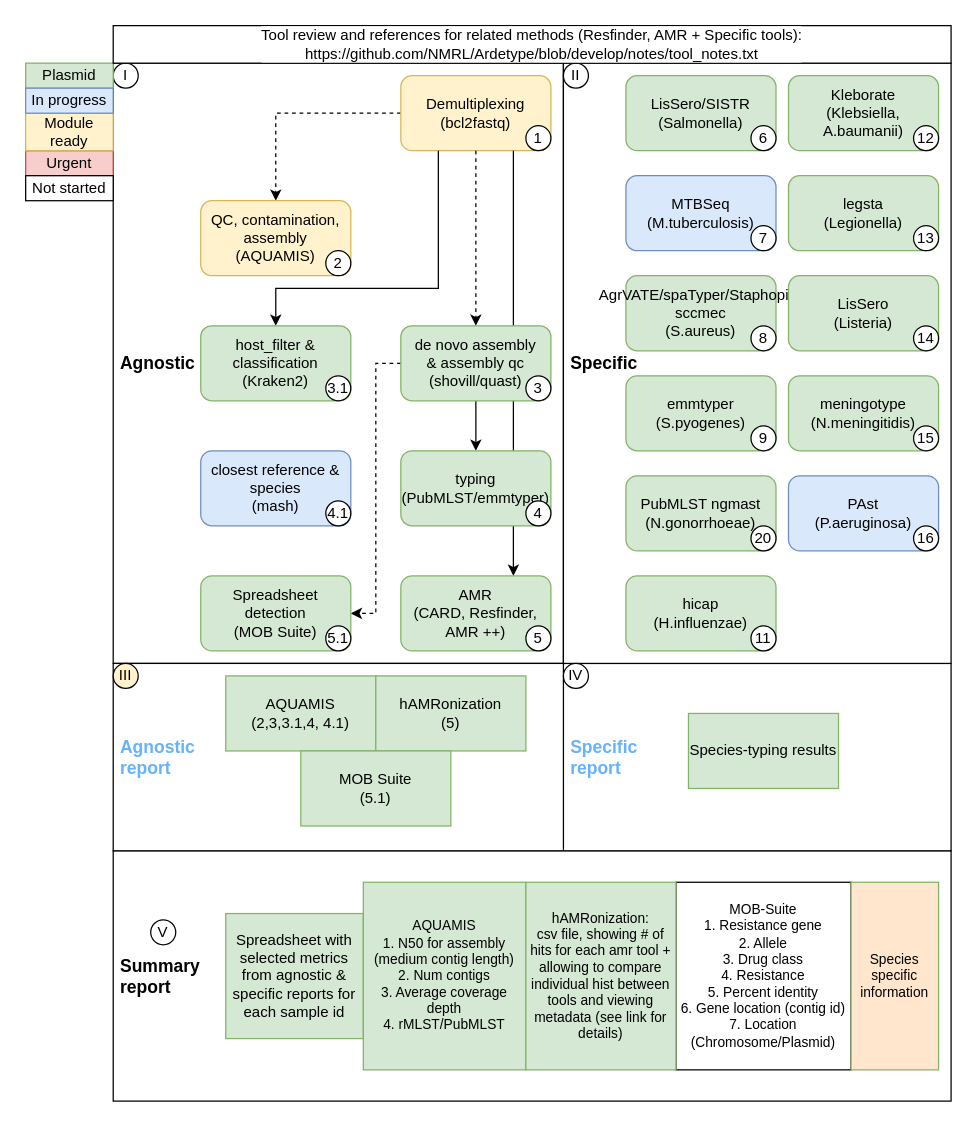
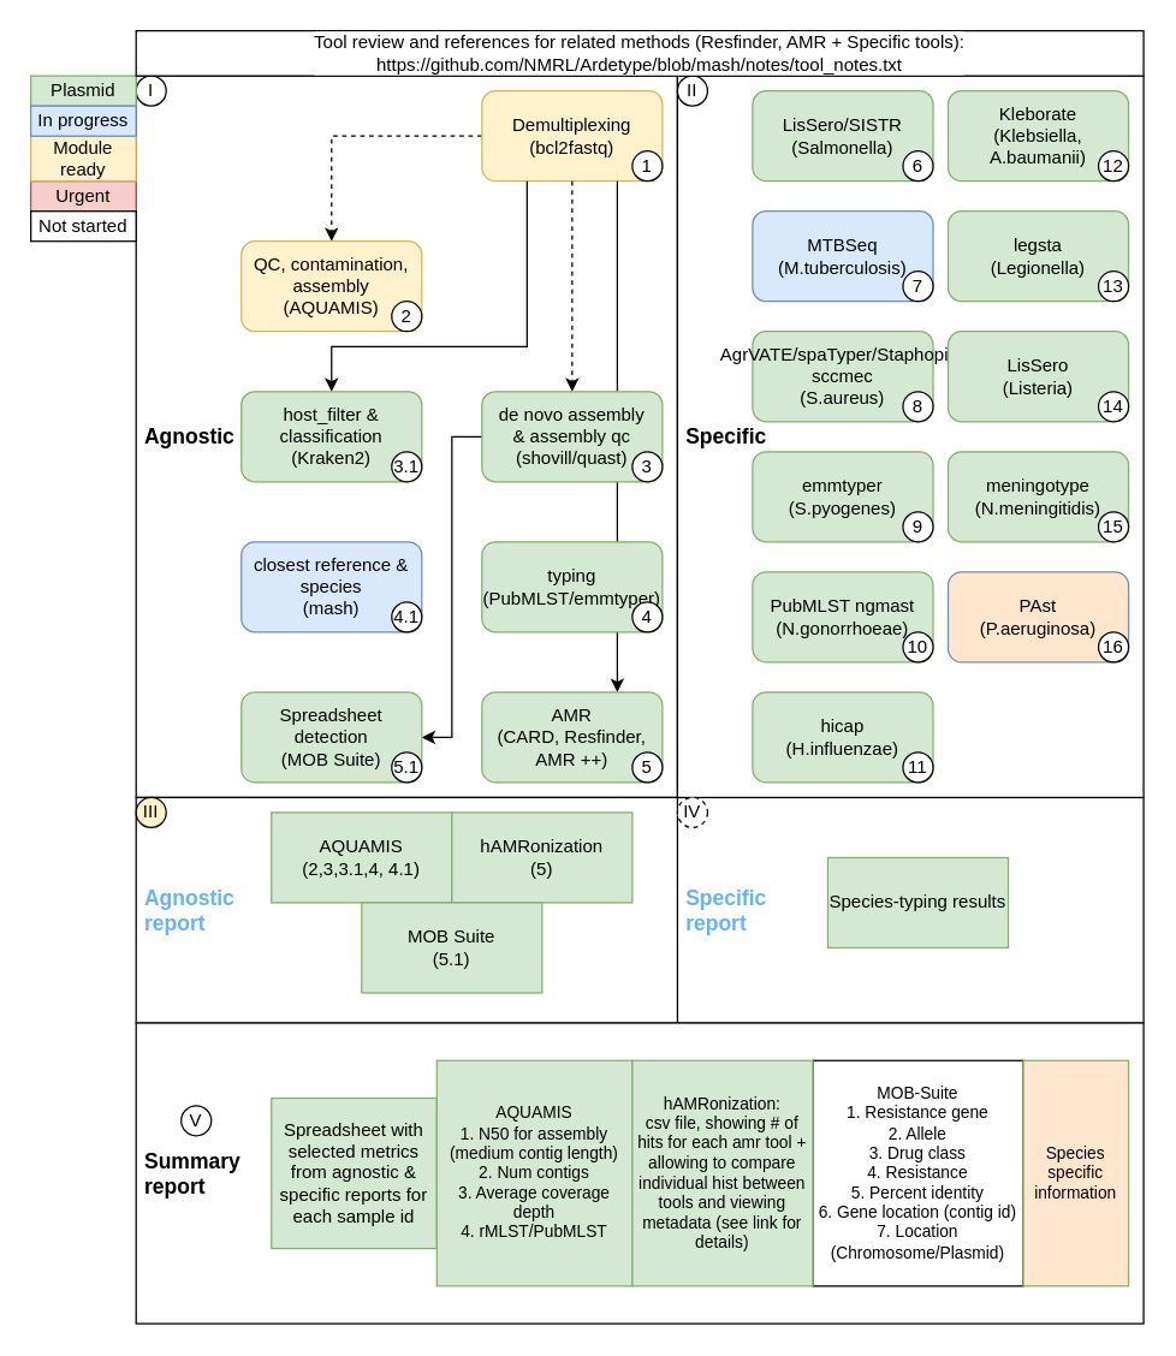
  <mxCell id="0" />
  <mxCell id="1" parent="0" />
  <mxCell id="2" value="&lt;div style=&quot;font-size: 14px;&quot;&gt;&lt;font style=&quot;font-size: 14px;&quot;&gt;&lt;b&gt;&lt;font style=&quot;font-size: 14px;&quot; color=&quot;#66B2FF&quot;&gt;&amp;nbsp;Specific&lt;/font&gt;&lt;/b&gt;&lt;/font&gt;&lt;/div&gt;&lt;div style=&quot;font-size: 14px;&quot;&gt;&lt;font style=&quot;font-size: 14px;&quot;&gt;&lt;b&gt;&lt;font style=&quot;font-size: 14px;&quot; color=&quot;#66B2FF&quot;&gt;&amp;nbsp;report&lt;br&gt;&lt;/font&gt;&lt;/b&gt;&lt;/font&gt;&lt;/div&gt;" style="rounded=0;whiteSpace=wrap;html=1;align=left;" parent="1" vertex="1"><mxGeometry x="450" y="530" width="310" height="150" as="geometry" /></mxCell>
  <mxCell id="3" value="&lt;div style=&quot;font-size: 14px;&quot; align=&quot;left&quot;&gt;&lt;b&gt;&lt;font style=&quot;font-size: 14px;&quot;&gt;&amp;nbsp;Agnostic&lt;/font&gt;&lt;/b&gt;&lt;/div&gt;" style="rounded=0;whiteSpace=wrap;html=1;align=left;" parent="1" vertex="1"><mxGeometry x="90" y="50" width="360" height="480" as="geometry" /></mxCell>
  <mxCell id="4" style="edgeStyle=orthogonalEdgeStyle;rounded=0;orthogonalLoop=1;jettySize=auto;html=1;exitX=0;exitY=0.5;exitDx=0;exitDy=0;entryX=0.5;entryY=0;entryDx=0;entryDy=0;dashed=1;" parent="1" source="5" target="9" edge="1"><mxGeometry relative="1" as="geometry" /></mxCell>
  <mxCell id="5" value="&lt;div&gt;Demultiplexing&lt;/div&gt;(bcl2fastq)" style="rounded=1;whiteSpace=wrap;html=1;fillColor=#fff2cc;strokeColor=#d6b656;" parent="1" vertex="1"><mxGeometry x="320" y="60" width="120" height="60" as="geometry" /></mxCell>
  <mxCell id="6" value="" style="edgeStyle=orthogonalEdgeStyle;rounded=0;orthogonalLoop=1;jettySize=auto;html=1;exitX=0.75;exitY=1;exitDx=0;exitDy=0;entryX=0.75;entryY=0;entryDx=0;entryDy=0;" parent="1" source="5" target="14" edge="1"><mxGeometry relative="1" as="geometry"><mxPoint x="380" y="350" as="targetPoint" /></mxGeometry></mxCell>
  <mxCell id="7" style="edgeStyle=orthogonalEdgeStyle;rounded=0;orthogonalLoop=1;jettySize=auto;html=1;exitX=0.5;exitY=1;exitDx=0;exitDy=0;entryX=0.5;entryY=0;entryDx=0;entryDy=0;dashed=1;" parent="1" source="5" target="12" edge="1"><mxGeometry relative="1" as="geometry" /></mxCell>
  <mxCell id="8" style="edgeStyle=orthogonalEdgeStyle;rounded=0;orthogonalLoop=1;jettySize=auto;html=1;exitX=0.25;exitY=1;exitDx=0;exitDy=0;entryX=0.5;entryY=0;entryDx=0;entryDy=0;" parent="1" source="5" target="40" edge="1"><mxGeometry relative="1" as="geometry"><Array as="points"><mxPoint x="350" y="230" /><mxPoint x="220" y="230" /></Array></mxGeometry></mxCell>
  <mxCell id="9" value="QC, contamination, assembly&lt;br&gt;(AQUAMIS)" style="rounded=1;whiteSpace=wrap;html=1;fillColor=#fff2cc;strokeColor=#d6b656;" parent="1" vertex="1"><mxGeometry x="160" y="160" width="120" height="60" as="geometry" /></mxCell>
- <mxCell id="10" style="edgeStyle=orthogonalEdgeStyle;rounded=0;orthogonalLoop=1;jettySize=auto;html=1;exitX=0;exitY=0.5;exitDx=0;exitDy=0;entryX=1;entryY=0.5;entryDx=0;entryDy=0;dashed=1;" parent="1" source="12" target="52" edge="1"><mxGeometry relative="1" as="geometry" /></mxCell>
- <mxCell id="11" style="edgeStyle=orthogonalEdgeStyle;rounded=0;orthogonalLoop=1;jettySize=auto;html=1;entryX=0.5;entryY=0;entryDx=0;entryDy=0;fontSize=14;fontColor=#3333FF;" edge="1" parent="1" source="12" target="13"><mxGeometry relative="1" as="geometry" /></mxCell>
+ <mxCell id="10" style="edgeStyle=orthogonalEdgeStyle;rounded=0;orthogonalLoop=1;jettySize=auto;html=1;exitX=0;exitY=0.5;exitDx=0;exitDy=0;entryX=1;entryY=0.5;entryDx=0;entryDy=0;" parent="1" source="12" target="52" edge="1"><mxGeometry relative="1" as="geometry" /></mxCell>
  <mxCell id="12" value="&lt;br&gt;&lt;div&gt;de novo assembly&lt;/div&gt;&lt;div&gt;&amp;amp; assembly qc&lt;br&gt;(shovill/quast)&lt;br&gt;&lt;/div&gt;&lt;div&gt;&lt;br&gt;&lt;/div&gt;" style="rounded=1;whiteSpace=wrap;html=1;fillColor=#d5e8d4;strokeColor=#82b366;" parent="1" vertex="1"><mxGeometry x="320" y="260" width="120" height="60" as="geometry" /></mxCell>
  <mxCell id="13" value="&lt;div&gt;typing&lt;/div&gt;(PubMLST/emmtyper)" style="rounded=1;whiteSpace=wrap;html=1;fillColor=#d5e8d4;strokeColor=#82b366;" parent="1" vertex="1"><mxGeometry x="320" y="360" width="120" height="60" as="geometry" /></mxCell>
  <mxCell id="14" value="&lt;div&gt;AMR&lt;/div&gt;(CARD, Resfinder, AMR ++)" style="rounded=1;whiteSpace=wrap;html=1;fillColor=#d5e8d4;strokeColor=#82b366;" parent="1" vertex="1"><mxGeometry x="320" y="460" width="120" height="60" as="geometry" /></mxCell>
  <mxCell id="15" value="&lt;b&gt;&lt;font style=&quot;font-size: 14px;&quot;&gt;&amp;nbsp;Specific&lt;/font&gt;&lt;/b&gt;" style="rounded=0;whiteSpace=wrap;html=1;align=left;" parent="1" vertex="1"><mxGeometry x="450" y="50" width="310" height="480" as="geometry" /></mxCell>
  <mxCell id="16" value="&lt;div&gt;LisSero/SISTR&lt;br&gt;(Salmonella)&lt;br&gt;&lt;/div&gt;" style="rounded=1;whiteSpace=wrap;html=1;fillColor=#d5e8d4;strokeColor=#82b366;" parent="1" vertex="1"><mxGeometry x="500" y="60" width="120" height="60" as="geometry" /></mxCell>
  <mxCell id="17" value="&lt;div&gt;MTBSeq&lt;/div&gt;(M.tuberculosis)" style="rounded=1;whiteSpace=wrap;html=1;fillColor=#dae8fc;strokeColor=#6c8ebf;" parent="1" vertex="1"><mxGeometry x="500" y="140" width="120" height="60" as="geometry" /></mxCell>
  <mxCell id="18" value="&lt;div&gt;AgrVATE/spaTyper/Staphopia-sccmec&lt;/div&gt;&lt;div&gt;(S.aureus)&lt;br&gt;&lt;span&gt;&lt;/span&gt;&lt;/div&gt;" style="rounded=1;whiteSpace=wrap;html=1;fillColor=#d5e8d4;strokeColor=#82b366;" parent="1" vertex="1"><mxGeometry x="500" y="220" width="120" height="60" as="geometry" /></mxCell>
  <mxCell id="19" value="&lt;div&gt;emmtyper&lt;/div&gt;(S.pyogenes)" style="rounded=1;whiteSpace=wrap;html=1;fillColor=#d5e8d4;strokeColor=#82b366;" parent="1" vertex="1"><mxGeometry x="500" y="300" width="120" height="60" as="geometry" /></mxCell>
  <mxCell id="20" value="&lt;div&gt;hicap&lt;/div&gt;&lt;div&gt;(H.influenzae)&lt;br&gt;&lt;/div&gt;" style="rounded=1;whiteSpace=wrap;html=1;fillColor=#d5e8d4;strokeColor=#82b366;" parent="1" vertex="1"><mxGeometry x="500" y="460" width="120" height="60" as="geometry" /></mxCell>
  <mxCell id="21" value="&lt;div&gt;Kleborate&lt;br&gt;&lt;/div&gt;&lt;div&gt;(Klebsiella, A.baumanii)&lt;br&gt;&lt;/div&gt;" style="rounded=1;whiteSpace=wrap;html=1;fillColor=#d5e8d4;strokeColor=#82b366;" parent="1" vertex="1"><mxGeometry x="630" y="60" width="120" height="60" as="geometry" /></mxCell>
  <mxCell id="22" value="&lt;div&gt;legsta&lt;/div&gt;&lt;div&gt;(Legionella)&lt;br&gt;&lt;/div&gt;" style="rounded=1;whiteSpace=wrap;html=1;fillColor=#d5e8d4;strokeColor=#82b366;" parent="1" vertex="1"><mxGeometry x="630" y="140" width="120" height="60" as="geometry" /></mxCell>
  <mxCell id="23" value="LisSero&lt;br&gt;&lt;div&gt;(Listeria)&lt;/div&gt;" style="rounded=1;whiteSpace=wrap;html=1;fillColor=#d5e8d4;strokeColor=#82b366;" parent="1" vertex="1"><mxGeometry x="630" y="220" width="120" height="60" as="geometry" /></mxCell>
  <mxCell id="24" value="&lt;div&gt;meningotype&lt;/div&gt;&lt;div&gt;(N.meningitidis)&lt;br&gt;&lt;/div&gt;" style="rounded=1;whiteSpace=wrap;html=1;fillColor=#d5e8d4;strokeColor=#82b366;" parent="1" vertex="1"><mxGeometry x="630" y="300" width="120" height="60" as="geometry" /></mxCell>
  <mxCell id="25" value="&lt;div&gt;PubMLST ngmast&lt;/div&gt;&lt;div&gt;(N.gonorrhoeae)&lt;br&gt;&lt;/div&gt;" style="rounded=1;whiteSpace=wrap;html=1;fillColor=#d5e8d4;strokeColor=#82b366;" parent="1" vertex="1"><mxGeometry x="500" y="380" width="120" height="60" as="geometry" /></mxCell>
  <mxCell id="26" value="1" style="ellipse;whiteSpace=wrap;html=1;aspect=fixed;" parent="1" vertex="1"><mxGeometry x="420" y="100" width="20" height="20" as="geometry" /></mxCell>
  <mxCell id="27" value="2" style="ellipse;whiteSpace=wrap;html=1;aspect=fixed;" parent="1" vertex="1"><mxGeometry x="260" y="200" width="20" height="20" as="geometry" /></mxCell>
  <mxCell id="28" value="3" style="ellipse;whiteSpace=wrap;html=1;aspect=fixed;" parent="1" vertex="1"><mxGeometry x="420" y="300" width="20" height="20" as="geometry" /></mxCell>
  <mxCell id="29" value="4" style="ellipse;whiteSpace=wrap;html=1;aspect=fixed;" parent="1" vertex="1"><mxGeometry x="420" y="400" width="20" height="20" as="geometry" /></mxCell>
  <mxCell id="30" value="5" style="ellipse;whiteSpace=wrap;html=1;aspect=fixed;" parent="1" vertex="1"><mxGeometry x="420" y="500" width="20" height="20" as="geometry" /></mxCell>
  <mxCell id="31" value="6" style="ellipse;whiteSpace=wrap;html=1;aspect=fixed;" parent="1" vertex="1"><mxGeometry x="600" y="100" width="20" height="20" as="geometry" /></mxCell>
  <mxCell id="32" value="7" style="ellipse;whiteSpace=wrap;html=1;aspect=fixed;" parent="1" vertex="1"><mxGeometry x="600" y="180" width="20" height="20" as="geometry" /></mxCell>
  <mxCell id="33" value="8" style="ellipse;whiteSpace=wrap;html=1;aspect=fixed;" parent="1" vertex="1"><mxGeometry x="600" y="260" width="20" height="20" as="geometry" /></mxCell>
  <mxCell id="34" value="9" style="ellipse;whiteSpace=wrap;html=1;aspect=fixed;" parent="1" vertex="1"><mxGeometry x="600" y="340" width="20" height="20" as="geometry" /></mxCell>
- <mxCell id="35" value="20" style="ellipse;whiteSpace=wrap;html=1;aspect=fixed;" parent="1" vertex="1"><mxGeometry x="600" y="420" width="20" height="20" as="geometry" /></mxCell>
+ <mxCell id="35" value="10" style="ellipse;whiteSpace=wrap;html=1;aspect=fixed;" parent="1" vertex="1"><mxGeometry x="600" y="420" width="20" height="20" as="geometry" /></mxCell>
  <mxCell id="36" value="11" style="ellipse;whiteSpace=wrap;html=1;aspect=fixed;" parent="1" vertex="1"><mxGeometry x="600" y="500" width="20" height="20" as="geometry" /></mxCell>
  <mxCell id="37" value="12" style="ellipse;whiteSpace=wrap;html=1;aspect=fixed;" parent="1" vertex="1"><mxGeometry x="730" y="100" width="20" height="20" as="geometry" /></mxCell>
  <mxCell id="38" value="13" style="ellipse;whiteSpace=wrap;html=1;aspect=fixed;" parent="1" vertex="1"><mxGeometry x="730" y="180" width="20" height="20" as="geometry" /></mxCell>
  <mxCell id="39" value="15" style="ellipse;whiteSpace=wrap;html=1;aspect=fixed;" parent="1" vertex="1"><mxGeometry x="730" y="340" width="20" height="20" as="geometry" /></mxCell>
  <mxCell id="40" value="&lt;div&gt;host_filter &amp;amp; classification&lt;br&gt;&lt;/div&gt;&lt;div&gt;(Kraken2)&lt;/div&gt;" style="rounded=1;whiteSpace=wrap;html=1;fillColor=#d5e8d4;strokeColor=#82b366;" parent="1" vertex="1"><mxGeometry x="160" y="260" width="120" height="60" as="geometry" /></mxCell>
  <mxCell id="41" value="3.1" style="ellipse;whiteSpace=wrap;html=1;aspect=fixed;" parent="1" vertex="1"><mxGeometry x="260" y="300" width="20" height="20" as="geometry" /></mxCell>
  <mxCell id="42" value="&lt;div style=&quot;font-size: 14px;&quot;&gt;&lt;font style=&quot;font-size: 14px;&quot;&gt;&lt;b&gt;&lt;font style=&quot;font-size: 14px;&quot; color=&quot;#66B2FF&quot;&gt;&amp;nbsp;Agnostic&lt;/font&gt;&lt;/b&gt;&lt;/font&gt;&lt;/div&gt;&lt;div style=&quot;font-size: 14px;&quot;&gt;&lt;font style=&quot;font-size: 14px;&quot;&gt;&lt;b&gt;&lt;font style=&quot;font-size: 14px;&quot; color=&quot;#66B2FF&quot;&gt;&amp;nbsp;report&lt;br&gt;&lt;/font&gt;&lt;/b&gt;&lt;/font&gt;&lt;/div&gt;" style="rounded=0;whiteSpace=wrap;html=1;align=left;" parent="1" vertex="1"><mxGeometry x="90" y="530" width="360" height="150" as="geometry" /></mxCell>
  <mxCell id="43" value="Species-typing results" style="rounded=0;whiteSpace=wrap;html=1;fillColor=#d5e8d4;strokeColor=#82b366;" parent="1" vertex="1"><mxGeometry x="550" y="570" width="120" height="60" as="geometry" /></mxCell>
  <mxCell id="44" value="&lt;div&gt;AQUAMIS&lt;br&gt;&lt;/div&gt;(2,3,3.1,4, 4.1)" style="rounded=0;whiteSpace=wrap;html=1;fillColor=#d5e8d4;strokeColor=#82b366;" parent="1" vertex="1"><mxGeometry x="180" y="540" width="120" height="60" as="geometry" /></mxCell>
  <mxCell id="45" value="hAMRonization&lt;br&gt;(5)" style="rounded=0;whiteSpace=wrap;html=1;fillColor=#d5e8d4;strokeColor=#82b366;" parent="1" vertex="1"><mxGeometry x="300" y="540" width="120" height="60" as="geometry" /></mxCell>
  <mxCell id="46" value="I" style="ellipse;whiteSpace=wrap;html=1;aspect=fixed;" parent="1" vertex="1"><mxGeometry x="90" y="50" width="20" height="20" as="geometry" /></mxCell>
  <mxCell id="47" value="II" style="ellipse;whiteSpace=wrap;html=1;aspect=fixed;" parent="1" vertex="1"><mxGeometry x="450" y="50" width="20" height="20" as="geometry" /></mxCell>
  <mxCell id="48" value="III" style="ellipse;whiteSpace=wrap;html=1;aspect=fixed;fillColor=#fff2cc;" parent="1" vertex="1"><mxGeometry x="90" y="530" width="20" height="20" as="geometry" /></mxCell>
- <mxCell id="49" value="IV" style="ellipse;whiteSpace=wrap;html=1;aspect=fixed;" parent="1" vertex="1"><mxGeometry x="450" y="530" width="20" height="20" as="geometry" /></mxCell>
+ <mxCell id="49" value="IV" style="ellipse;whiteSpace=wrap;html=1;aspect=fixed;dashed=1;" parent="1" vertex="1"><mxGeometry x="450" y="530" width="20" height="20" as="geometry" /></mxCell>
  <mxCell id="50" value="&lt;div&gt;closest reference &amp;amp; species&lt;br&gt;&lt;/div&gt;&lt;div&gt;(mash)&lt;br&gt;&lt;/div&gt;" style="rounded=1;whiteSpace=wrap;html=1;fillColor=#dae8fc;strokeColor=#6c8ebf;" parent="1" vertex="1"><mxGeometry x="160" y="360" width="120" height="60" as="geometry" /></mxCell>
  <mxCell id="51" value="4.1" style="ellipse;whiteSpace=wrap;html=1;aspect=fixed;" parent="1" vertex="1"><mxGeometry x="260" y="400" width="20" height="20" as="geometry" /></mxCell>
  <mxCell id="52" value="&lt;div&gt;Spreadsheet detection&lt;/div&gt;(MOB Suite)" style="rounded=1;whiteSpace=wrap;html=1;fillColor=#d5e8d4;strokeColor=#82b366;" parent="1" vertex="1"><mxGeometry x="160" y="460" width="120" height="60" as="geometry" /></mxCell>
  <mxCell id="53" value="5.1" style="ellipse;whiteSpace=wrap;html=1;aspect=fixed;" parent="1" vertex="1"><mxGeometry x="260" y="500" width="20" height="20" as="geometry" /></mxCell>
  <mxCell id="54" value="&lt;div style=&quot;font-size: 14px;&quot;&gt;&lt;font style=&quot;font-size: 14px;&quot;&gt;&lt;b&gt;&amp;nbsp;Summary&lt;/b&gt;&lt;/font&gt;&lt;/div&gt;&lt;div style=&quot;font-size: 14px;&quot;&gt;&lt;b&gt;&lt;font style=&quot;font-size: 14px;&quot;&gt;&amp;nbsp;report&lt;/font&gt;&lt;br&gt;&lt;/b&gt;&lt;/div&gt;" style="rounded=0;whiteSpace=wrap;html=1;align=left;" parent="1" vertex="1"><mxGeometry x="90" y="680" width="670" height="200" as="geometry" /></mxCell>
  <mxCell id="55" value="Spreadsheet with selected metrics from agnostic &amp;amp; specific reports for each sample id" style="rounded=0;whiteSpace=wrap;html=1;fillColor=#d5e8d4;strokeColor=#82b366;" parent="1" vertex="1"><mxGeometry x="180" y="730" width="110" height="100" as="geometry" /></mxCell>
  <mxCell id="56" value="&lt;div style=&quot;font-size: 11px;&quot;&gt;&lt;font style=&quot;font-size: 11px;&quot;&gt;AQUAMIS&lt;br&gt;&lt;/font&gt;&lt;/div&gt;&lt;div style=&quot;font-size: 11px;&quot;&gt;&lt;font style=&quot;font-size: 11px;&quot;&gt;1. N50 for assembly (medium contig length)&lt;br&gt;&lt;/font&gt;&lt;/div&gt;&lt;div style=&quot;font-size: 11px;&quot;&gt;&lt;font style=&quot;font-size: 11px;&quot;&gt;2. Num contigs&lt;/font&gt;&lt;/div&gt;&lt;div style=&quot;font-size: 11px;&quot;&gt;&lt;font style=&quot;font-size: 11px;&quot;&gt;3. Average coverage depth&lt;/font&gt;&lt;/div&gt;&lt;div style=&quot;font-size: 11px;&quot;&gt;&lt;font style=&quot;font-size: 11px;&quot;&gt;4. rMLST/PubMLST&lt;br&gt;&lt;/font&gt;&lt;/div&gt;" style="rounded=0;whiteSpace=wrap;html=1;fillColor=#d5e8d4;strokeColor=#82b366;" parent="1" vertex="1"><mxGeometry x="290" y="705" width="130" height="150" as="geometry" /></mxCell>
  <mxCell id="57" value="&lt;div style=&quot;font-size: 11px;&quot;&gt;&lt;font style=&quot;font-size: 11px;&quot;&gt;MOB-Suite&lt;br&gt;&lt;/font&gt;&lt;/div&gt;&lt;div style=&quot;font-size: 11px;&quot;&gt;&lt;font style=&quot;font-size: 11px;&quot;&gt;1. Resistance gene&lt;br&gt;&lt;/font&gt;&lt;/div&gt;&lt;div style=&quot;font-size: 11px;&quot;&gt;&lt;font style=&quot;font-size: 11px;&quot;&gt;2. Allele&lt;br&gt;&lt;/font&gt;&lt;/div&gt;&lt;div style=&quot;font-size: 11px;&quot;&gt;&lt;font style=&quot;font-size: 11px;&quot;&gt;3. Drug class&lt;/font&gt;&lt;/div&gt;&lt;div style=&quot;font-size: 11px;&quot;&gt;&lt;font style=&quot;font-size: 11px;&quot;&gt;4. Resistance&lt;/font&gt;&lt;/div&gt;&lt;div style=&quot;font-size: 11px;&quot;&gt;&lt;font style=&quot;font-size: 11px;&quot;&gt;5. Percent identity&lt;/font&gt;&lt;/div&gt;&lt;div style=&quot;font-size: 11px;&quot;&gt;&lt;font style=&quot;font-size: 11px;&quot;&gt;6. Gene location (contig id)&lt;/font&gt;&lt;/div&gt;&lt;div style=&quot;font-size: 11px;&quot;&gt;&lt;font style=&quot;font-size: 11px;&quot;&gt;7. Location (Chromosome/Plasmid)&lt;br&gt;&lt;/font&gt;&lt;/div&gt;" style="rounded=0;whiteSpace=wrap;html=1;" parent="1" vertex="1"><mxGeometry x="540" y="705" width="140" height="150" as="geometry" /></mxCell>
  <mxCell id="58" value="&lt;div style=&quot;font-size: 11px;&quot;&gt;&lt;font style=&quot;font-size: 11px;&quot;&gt;hAMRonization:&lt;/font&gt;&lt;/div&gt;&lt;div style=&quot;font-size: 11px;&quot;&gt;&lt;font style=&quot;font-size: 11px;&quot;&gt;csv file, showing # of hits for each amr tool + allowing to compare individual hist between tools and viewing metadata (see link for details)&lt;br&gt;&lt;/font&gt;&lt;/div&gt;" style="rounded=0;whiteSpace=wrap;html=1;fillColor=#d5e8d4;strokeColor=#82b366;" parent="1" vertex="1"><mxGeometry x="420" y="705" width="120" height="150" as="geometry" /></mxCell>
  <mxCell id="59" value="&lt;div&gt;V&lt;/div&gt;" style="ellipse;whiteSpace=wrap;html=1;aspect=fixed;" parent="1" vertex="1"><mxGeometry x="120" y="735" width="20" height="20" as="geometry" /></mxCell>
  <mxCell id="60" value="&lt;div style=&quot;font-size: 11px;&quot;&gt;Species specific information&lt;/div&gt;" style="rounded=0;whiteSpace=wrap;html=1;fillColor=#ffe6cc;strokeColor=#82b366;" parent="1" vertex="1"><mxGeometry x="680" y="705" width="70" height="150" as="geometry" /></mxCell>
  <mxCell id="61" value="MOB Suite&lt;br&gt;(5.1)" style="rounded=0;whiteSpace=wrap;html=1;fillColor=#d5e8d4;strokeColor=#82b366;" parent="1" vertex="1"><mxGeometry x="240" y="600" width="120" height="60" as="geometry" /></mxCell>
  <mxCell id="62" value="14" style="ellipse;whiteSpace=wrap;html=1;aspect=fixed;" parent="1" vertex="1"><mxGeometry x="730" y="260" width="20" height="20" as="geometry" /></mxCell>
  <mxCell id="63" value="Plasmid" style="rounded=0;whiteSpace=wrap;html=1;fillColor=#d5e8d4;strokeColor=#82b366;" parent="1" vertex="1"><mxGeometry x="20" y="50" width="70" height="20" as="geometry" /></mxCell>
  <mxCell id="64" value="Urgent" style="rounded=0;whiteSpace=wrap;html=1;fillColor=#f8cecc;strokeColor=#b85450;" parent="1" vertex="1"><mxGeometry x="20" y="120" width="70" height="20" as="geometry" /></mxCell>
  <mxCell id="65" value="Module ready" style="rounded=0;whiteSpace=wrap;html=1;fillColor=#fff2cc;strokeColor=#d6b656;" parent="1" vertex="1"><mxGeometry x="20" y="90" width="70" height="30" as="geometry" /></mxCell>
  <mxCell id="66" value="&lt;div&gt;Not started&lt;/div&gt;" style="rounded=0;whiteSpace=wrap;html=1;" parent="1" vertex="1"><mxGeometry x="20" y="140" width="70" height="20" as="geometry" /></mxCell>
  <mxCell id="67" value="In progress" style="rounded=0;whiteSpace=wrap;html=1;fillColor=#dae8fc;strokeColor=#6c8ebf;" parent="1" vertex="1"><mxGeometry x="20" y="70" width="70" height="20" as="geometry" /></mxCell>
- <mxCell id="68" value="&lt;div&gt;Tool review and references for related methods (Resfinder, AMR + Specific tools): &lt;br&gt;&lt;/div&gt;&lt;div&gt;https://github.com/NMRL/Ardetype/blob/develop/notes/tool_notes.txt&lt;/div&gt;" style="rounded=0;whiteSpace=wrap;html=1;labelBackgroundColor=#FFFFFF;fontColor=#000000;" parent="1" vertex="1"><mxGeometry x="90" y="20" width="670" height="30" as="geometry" /></mxCell>
- <mxCell id="69" value="&lt;div&gt;PAst&lt;/div&gt;&lt;div&gt;(P.aeruginosa)&lt;br&gt;&lt;/div&gt;" style="whiteSpace=wrap;html=1;fillColor=#dae8fc;strokeColor=#6c8ebf;rounded=1;" parent="1" vertex="1"><mxGeometry x="630" y="380" width="120" height="60" as="geometry" /></mxCell>
+ <mxCell id="68" value="&lt;div&gt;Tool review and references for related methods (Resfinder, AMR + Specific tools): &lt;br&gt;&lt;/div&gt;&lt;div&gt;https://github.com/NMRL/Ardetype/blob/mash/notes/tool_notes.txt&lt;/div&gt;" style="rounded=0;whiteSpace=wrap;html=1;labelBackgroundColor=#FFFFFF;fontColor=#000000;" parent="1" vertex="1"><mxGeometry x="90" y="20" width="670" height="30" as="geometry" /></mxCell>
+ <mxCell id="69" value="&lt;div&gt;PAst&lt;/div&gt;&lt;div&gt;(P.aeruginosa)&lt;br&gt;&lt;/div&gt;" style="whiteSpace=wrap;html=1;fillColor=#ffe6cc;strokeColor=#6c8ebf;rounded=1;" parent="1" vertex="1"><mxGeometry x="630" y="380" width="120" height="60" as="geometry" /></mxCell>
  <mxCell id="70" value="16" style="ellipse;whiteSpace=wrap;html=1;aspect=fixed;" parent="1" vertex="1"><mxGeometry x="730" y="420" width="20" height="20" as="geometry" /></mxCell>
